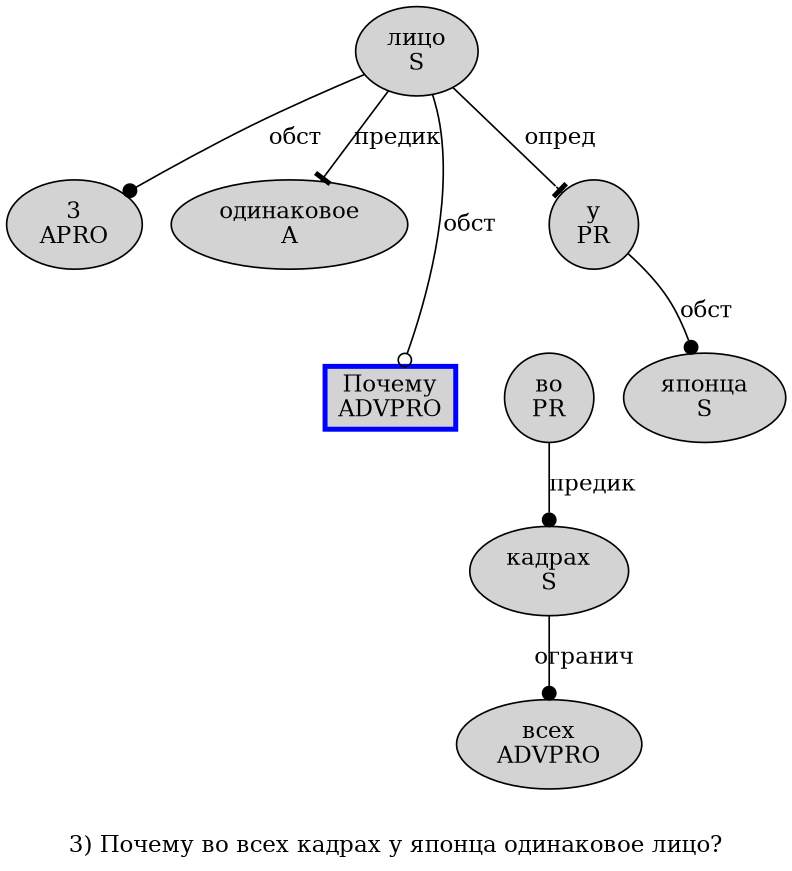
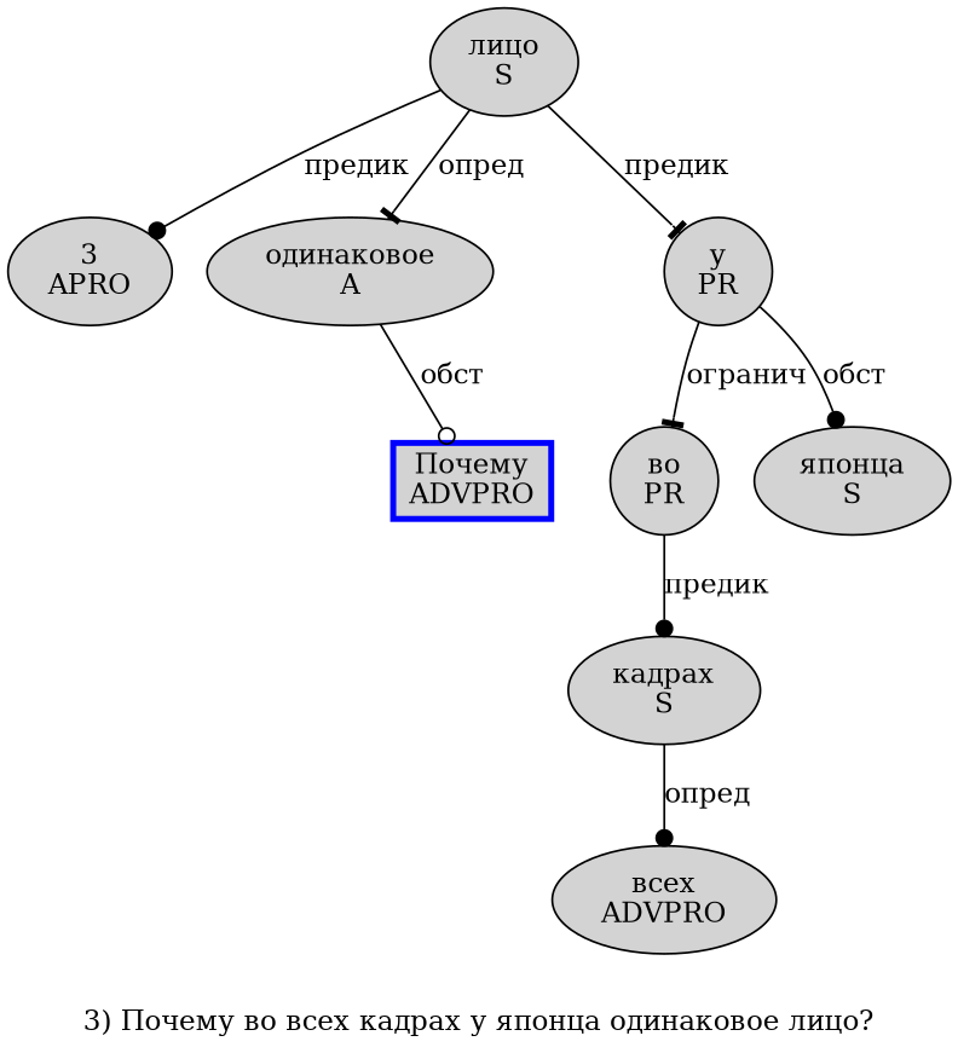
  digraph {
    label="3) Почему во всех кадрах у японца одинаковое лицо?"
    node [fillcolor=lightgray penwidth=1 shape=ellipse style=filled]
    edge [arrowhead=dot]
    n1 [label="3\nAPRO"]
    n2 [color=blue label="Почему\nADVPRO" penwidth=3 shape=box]
    n3 [label="во\nPR"]
    n4 [label="кадрах\nS"]
    n5 [label="всех\nADVPRO"]
    n6 [label="у\nPR"]
    n7 [label="японца\nS"]
    n8 [label="одинаковое\nA"]
    n9 [label="лицо\nS"]
    n3 -> n4 [label="предик"]
-   n4 -> n5 [label="огранич"]
+   n4 -> n5 [label="опред"]
+   n6 -> n3 [arrowhead=tee label="огранич"]
    n6 -> n7 [label="обст"]
-   n9 -> n1 [label="обст"]
-   n9 -> n2 [arrowhead=odot label="обст"]
-   n9 -> n6 [arrowhead=tee label="опред"]
-   n9 -> n8 [arrowhead=tee label="предик"]
+   n9 -> n1 [label="предик"]
+   n8 -> n2 [arrowhead=odot label="обст"]
+   n9 -> n6 [arrowhead=tee label="предик"]
+   n9 -> n8 [arrowhead=tee label="опред"]
  }
